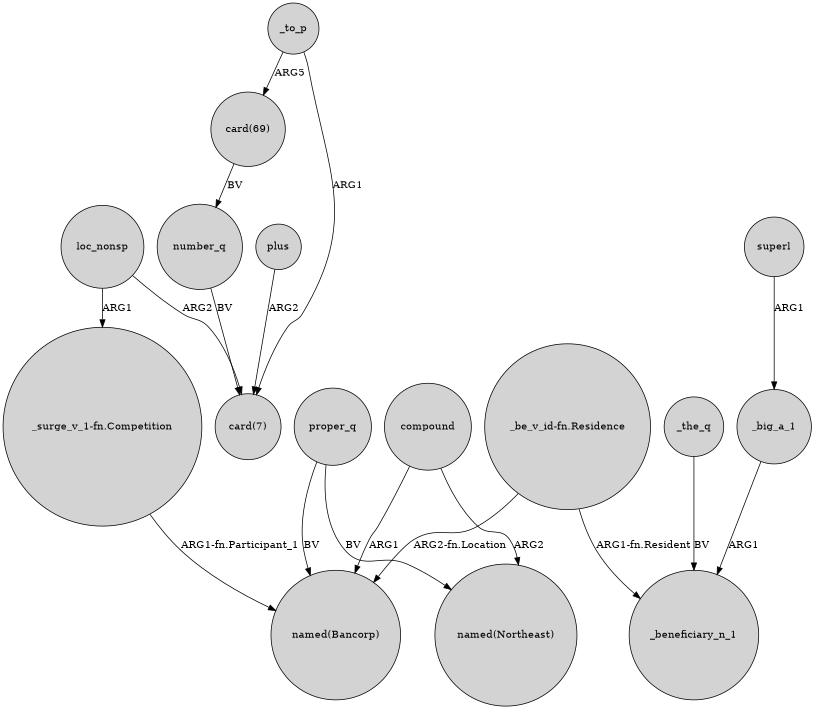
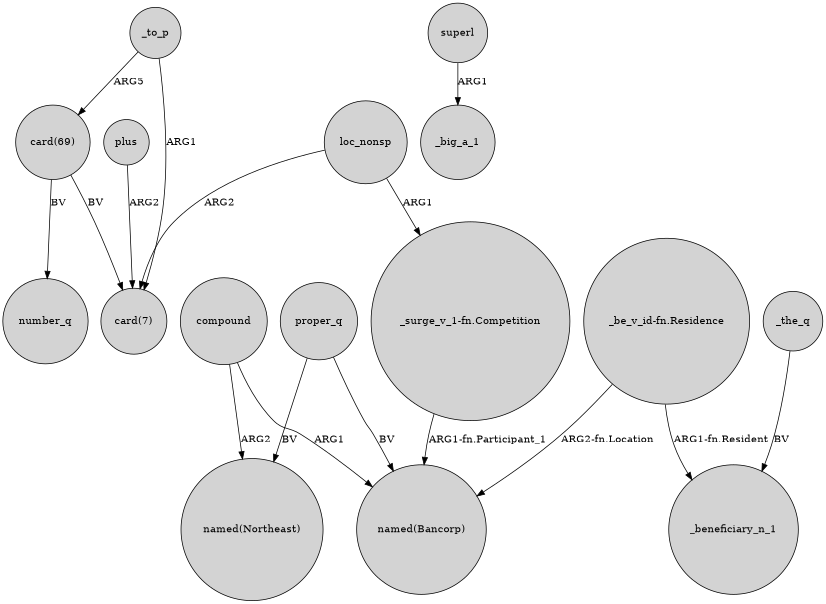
  digraph {
    node [shape=circle style=filled]
    _to_p
    "card(69)"
    "card(7)"
    number_q
    "_surge_v_1-fn.Competition"
    "named(Bancorp)"
    "_be_v_id-fn.Residence"
    _beneficiary_n_1
    compound
    "named(Northeast)"
    loc_nonsp
    proper_q
    _the_q
    superl
    _big_a_1
    plus
    _to_p -> "card(69)" [label=ARG5]
    _to_p -> "card(7)" [label=ARG1]
    "card(69)" -> number_q [label=BV]
-   number_q -> "card(7)" [label=BV]
+   "card(69)" -> "card(7)" [label=BV]
    "_surge_v_1-fn.Competition" -> "named(Bancorp)" [label="ARG1-fn.Participant_1"]
    "_be_v_id-fn.Residence" -> "named(Bancorp)" [label="ARG2-fn.Location"]
    "_be_v_id-fn.Residence" -> _beneficiary_n_1 [label="ARG1-fn.Resident"]
    compound -> "named(Bancorp)" [label=ARG1]
    compound -> "named(Northeast)" [label=ARG2]
    loc_nonsp -> "card(7)" [label=ARG2]
    loc_nonsp -> "_surge_v_1-fn.Competition" [label=ARG1]
    proper_q -> "named(Bancorp)" [label=BV]
    proper_q -> "named(Northeast)" [label=BV]
    _the_q -> _beneficiary_n_1 [label=BV]
    superl -> _big_a_1 [label=ARG1]
-   _big_a_1 -> _beneficiary_n_1 [label=ARG1]
    plus -> "card(7)" [label=ARG2]
  }
